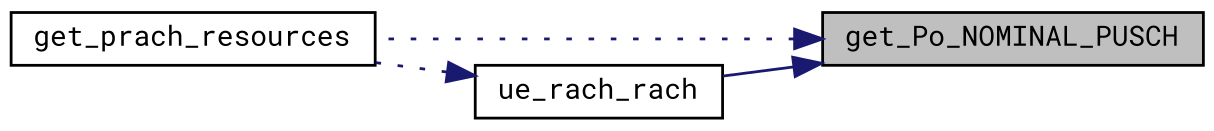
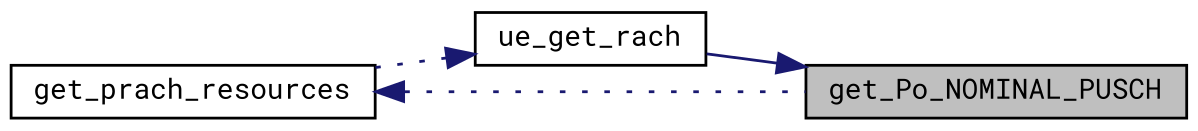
  digraph {
    fontname="Roboto Mono"
    rankdir=RL
    node [color=black fillcolor=white fontname="Roboto Mono" fontsize=10 shape=record style=filled]
    edge [color=midnightblue dir=back fontname="Roboto Mono" fontsize=10 labelfontname=Helvetica labelfontsize=10 style=dotted]
    n1 [fillcolor=grey75 fontcolor=black height=0.2 label=get_Po_NOMINAL_PUSCH width=0.4]
    n2 [height=0.2 label=get_prach_resources width=0.4]
-   n3 [height=0.2 label=ue_rach_rach width=0.4]
-   n1 -> n2
+   n3 [height=0.2 label=ue_get_rach width=0.4]
+   n2 -> n1
    n1 -> n3 [style=solid]
    n3 -> n2
  }
